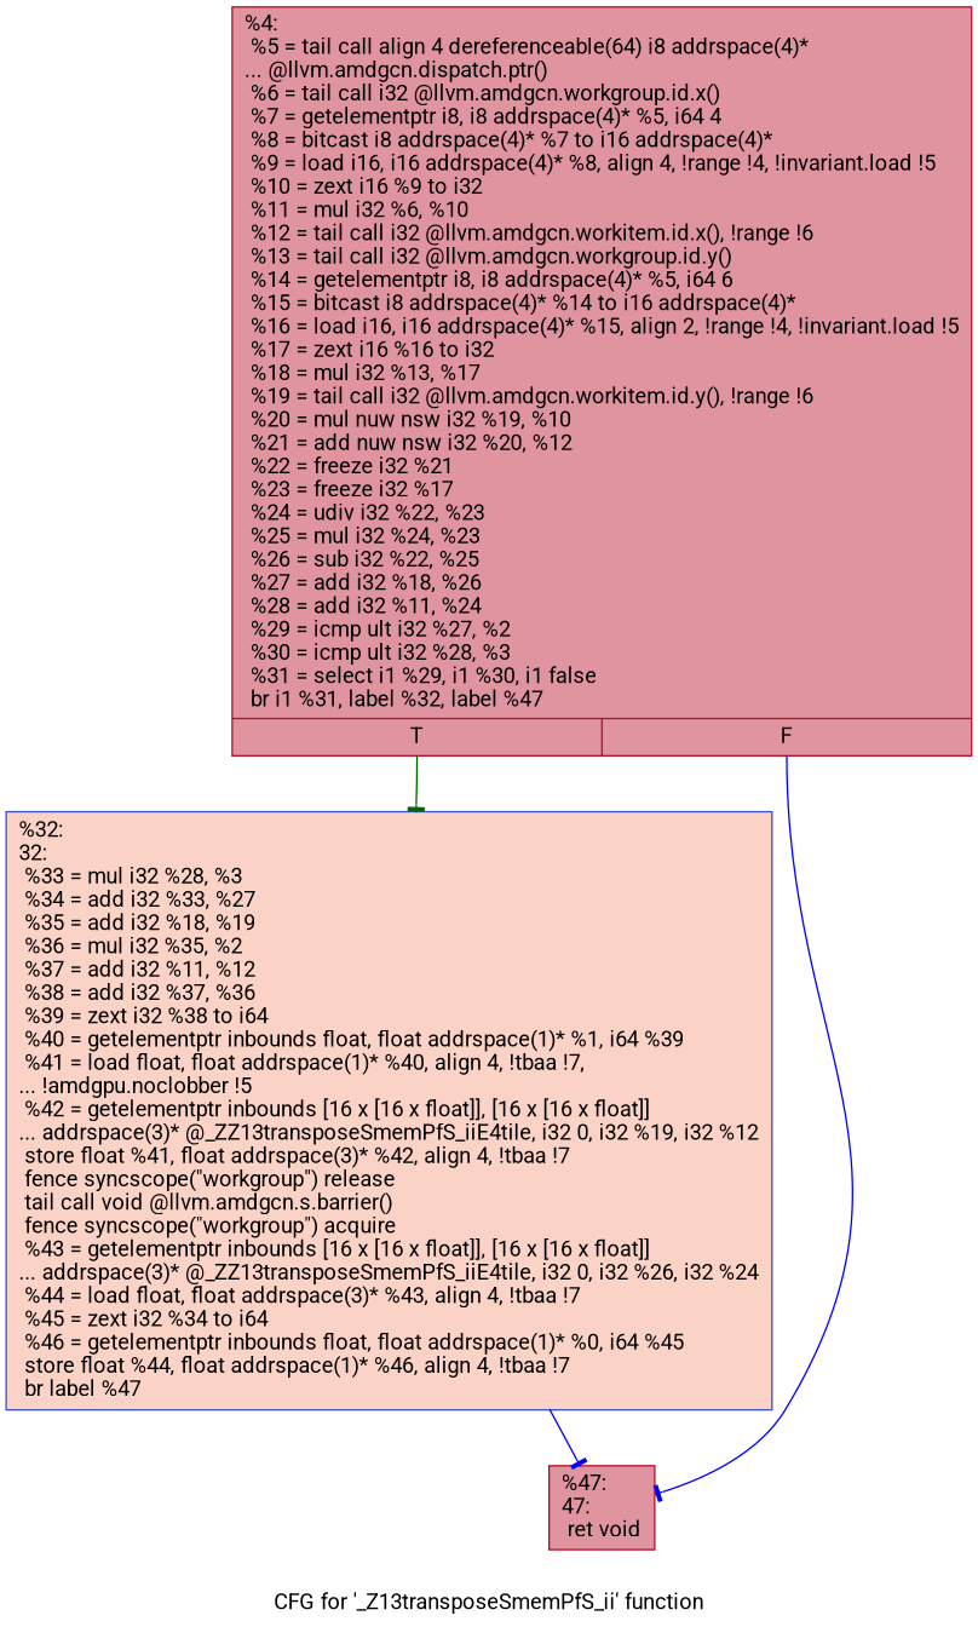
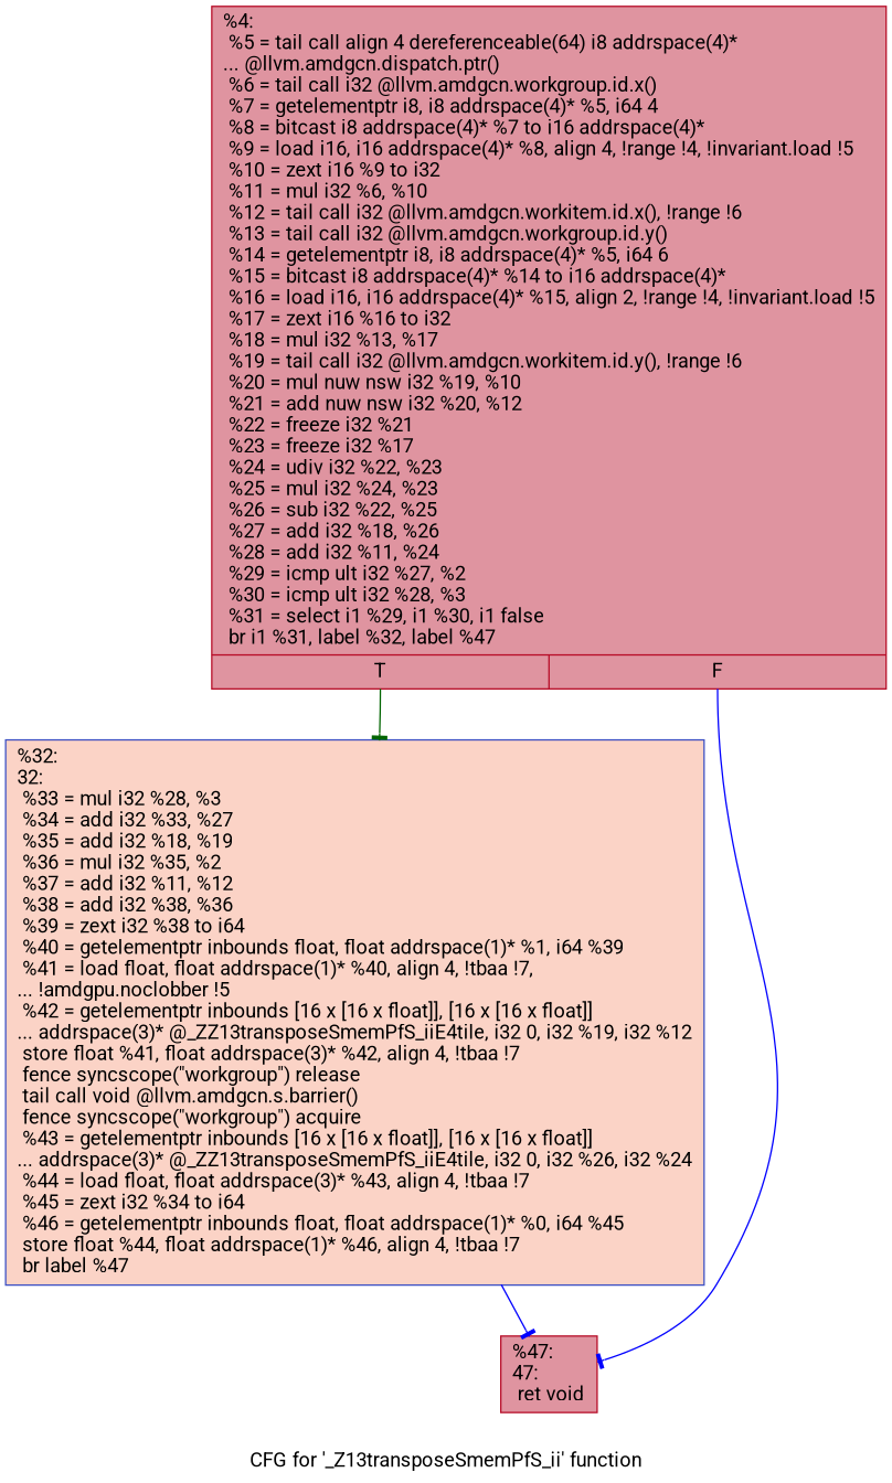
  digraph {
    label="CFG for '_Z13transposeSmemPfS_ii' function"
    fontname=Roboto
    node [color="#b70d28ff" fillcolor="#b70d2870" shape=record style=filled fontname=Roboto]
    edge [color=blue arrowhead=tee fontname=Roboto]
    n1 [label="{%4:\l  %5 = tail call align 4 dereferenceable(64) i8 addrspace(4)*\l... @llvm.amdgcn.dispatch.ptr()\l  %6 = tail call i32 @llvm.amdgcn.workgroup.id.x()\l  %7 = getelementptr i8, i8 addrspace(4)* %5, i64 4\l  %8 = bitcast i8 addrspace(4)* %7 to i16 addrspace(4)*\l  %9 = load i16, i16 addrspace(4)* %8, align 4, !range !4, !invariant.load !5\l  %10 = zext i16 %9 to i32\l  %11 = mul i32 %6, %10\l  %12 = tail call i32 @llvm.amdgcn.workitem.id.x(), !range !6\l  %13 = tail call i32 @llvm.amdgcn.workgroup.id.y()\l  %14 = getelementptr i8, i8 addrspace(4)* %5, i64 6\l  %15 = bitcast i8 addrspace(4)* %14 to i16 addrspace(4)*\l  %16 = load i16, i16 addrspace(4)* %15, align 2, !range !4, !invariant.load !5\l  %17 = zext i16 %16 to i32\l  %18 = mul i32 %13, %17\l  %19 = tail call i32 @llvm.amdgcn.workitem.id.y(), !range !6\l  %20 = mul nuw nsw i32 %19, %10\l  %21 = add nuw nsw i32 %20, %12\l  %22 = freeze i32 %21\l  %23 = freeze i32 %17\l  %24 = udiv i32 %22, %23\l  %25 = mul i32 %24, %23\l  %26 = sub i32 %22, %25\l  %27 = add i32 %18, %26\l  %28 = add i32 %11, %24\l  %29 = icmp ult i32 %27, %2\l  %30 = icmp ult i32 %28, %3\l  %31 = select i1 %29, i1 %30, i1 false\l  br i1 %31, label %32, label %47\l|{<s0>T|<s1>F}}"]
-   n2 [color="#3d50c3ff" fillcolor="#f59c7d70" label="{%32:\l32:                                               \l  %33 = mul i32 %28, %3\l  %34 = add i32 %33, %27\l  %35 = add i32 %18, %19\l  %36 = mul i32 %35, %2\l  %37 = add i32 %11, %12\l  %38 = add i32 %37, %36\l  %39 = zext i32 %38 to i64\l  %40 = getelementptr inbounds float, float addrspace(1)* %1, i64 %39\l  %41 = load float, float addrspace(1)* %40, align 4, !tbaa !7,\l... !amdgpu.noclobber !5\l  %42 = getelementptr inbounds [16 x [16 x float]], [16 x [16 x float]]\l... addrspace(3)* @_ZZ13transposeSmemPfS_iiE4tile, i32 0, i32 %19, i32 %12\l  store float %41, float addrspace(3)* %42, align 4, !tbaa !7\l  fence syncscope(\"workgroup\") release\l  tail call void @llvm.amdgcn.s.barrier()\l  fence syncscope(\"workgroup\") acquire\l  %43 = getelementptr inbounds [16 x [16 x float]], [16 x [16 x float]]\l... addrspace(3)* @_ZZ13transposeSmemPfS_iiE4tile, i32 0, i32 %26, i32 %24\l  %44 = load float, float addrspace(3)* %43, align 4, !tbaa !7\l  %45 = zext i32 %34 to i64\l  %46 = getelementptr inbounds float, float addrspace(1)* %0, i64 %45\l  store float %44, float addrspace(1)* %46, align 4, !tbaa !7\l  br label %47\l}"]
+   n2 [color="#3d50c3ff" fillcolor="#f59c7d70" label="{%32:\l32:                                               \l  %33 = mul i32 %28, %3\l  %34 = add i32 %33, %27\l  %35 = add i32 %18, %19\l  %36 = mul i32 %35, %2\l  %37 = add i32 %11, %12\l  %38 = add i32 %38, %36\l  %39 = zext i32 %38 to i64\l  %40 = getelementptr inbounds float, float addrspace(1)* %1, i64 %39\l  %41 = load float, float addrspace(1)* %40, align 4, !tbaa !7,\l... !amdgpu.noclobber !5\l  %42 = getelementptr inbounds [16 x [16 x float]], [16 x [16 x float]]\l... addrspace(3)* @_ZZ13transposeSmemPfS_iiE4tile, i32 0, i32 %19, i32 %12\l  store float %41, float addrspace(3)* %42, align 4, !tbaa !7\l  fence syncscope(\"workgroup\") release\l  tail call void @llvm.amdgcn.s.barrier()\l  fence syncscope(\"workgroup\") acquire\l  %43 = getelementptr inbounds [16 x [16 x float]], [16 x [16 x float]]\l... addrspace(3)* @_ZZ13transposeSmemPfS_iiE4tile, i32 0, i32 %26, i32 %24\l  %44 = load float, float addrspace(3)* %43, align 4, !tbaa !7\l  %45 = zext i32 %34 to i64\l  %46 = getelementptr inbounds float, float addrspace(1)* %0, i64 %45\l  store float %44, float addrspace(1)* %46, align 4, !tbaa !7\l  br label %47\l}"]
    n3 [label="{%47:\l47:                                               \l  ret void\l}"]
    n1 -> n2 [tailport=s0 color=darkgreen]
    n1 -> n3 [tailport=s1]
    n2 -> n3
  }
